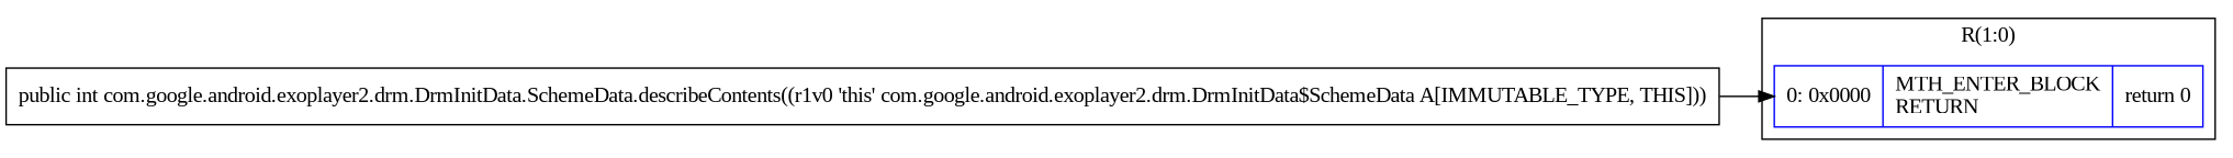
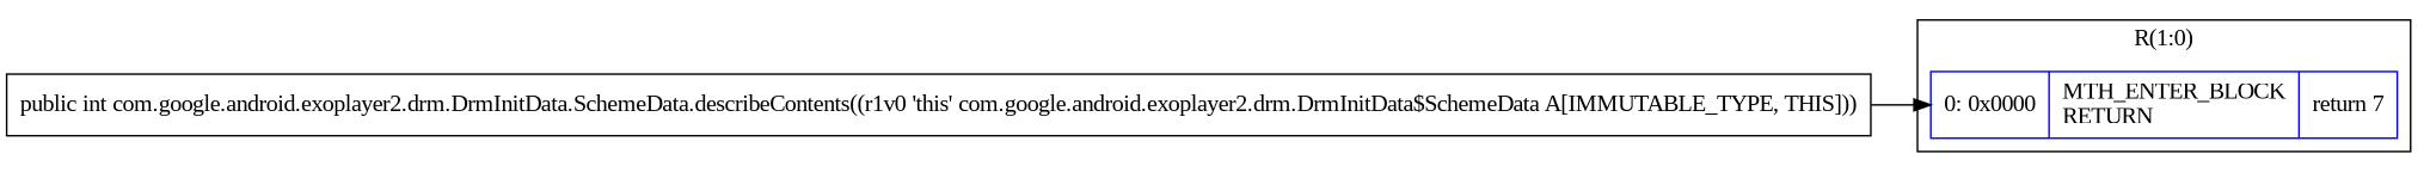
  digraph {
    rankdir=LR
    fontname="Liberation Serif"
    node [shape=record fontname="Liberation Serif"]
-   n1 [color=blue label="{0\:\ 0x0000|MTH_ENTER_BLOCK\lRETURN\l|return 0\l}"]
+   n1 [color=blue label="{0\:\ 0x0000|MTH_ENTER_BLOCK\lRETURN\l|return 7\l}"]
    n2 [label="{public int com.google.android.exoplayer2.drm.DrmInitData.SchemeData.describeContents((r1v0 'this' com.google.android.exoplayer2.drm.DrmInitData$SchemeData A[IMMUTABLE_TYPE, THIS])) }"]
    subgraph cluster_1 {
      label="R(1:0)"
      n1
    }
    n2 -> n1 [fontname="Liberation Serif"]
  }
